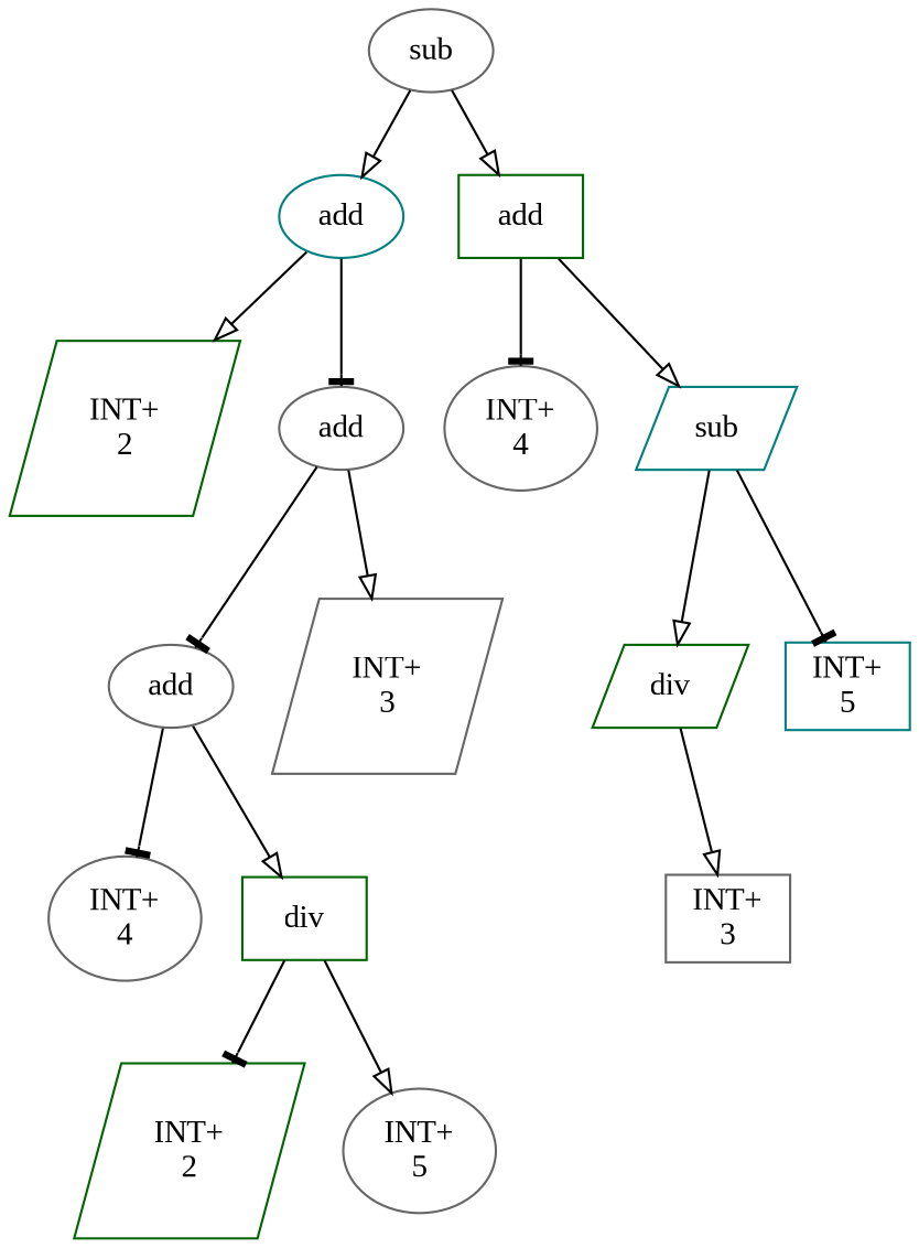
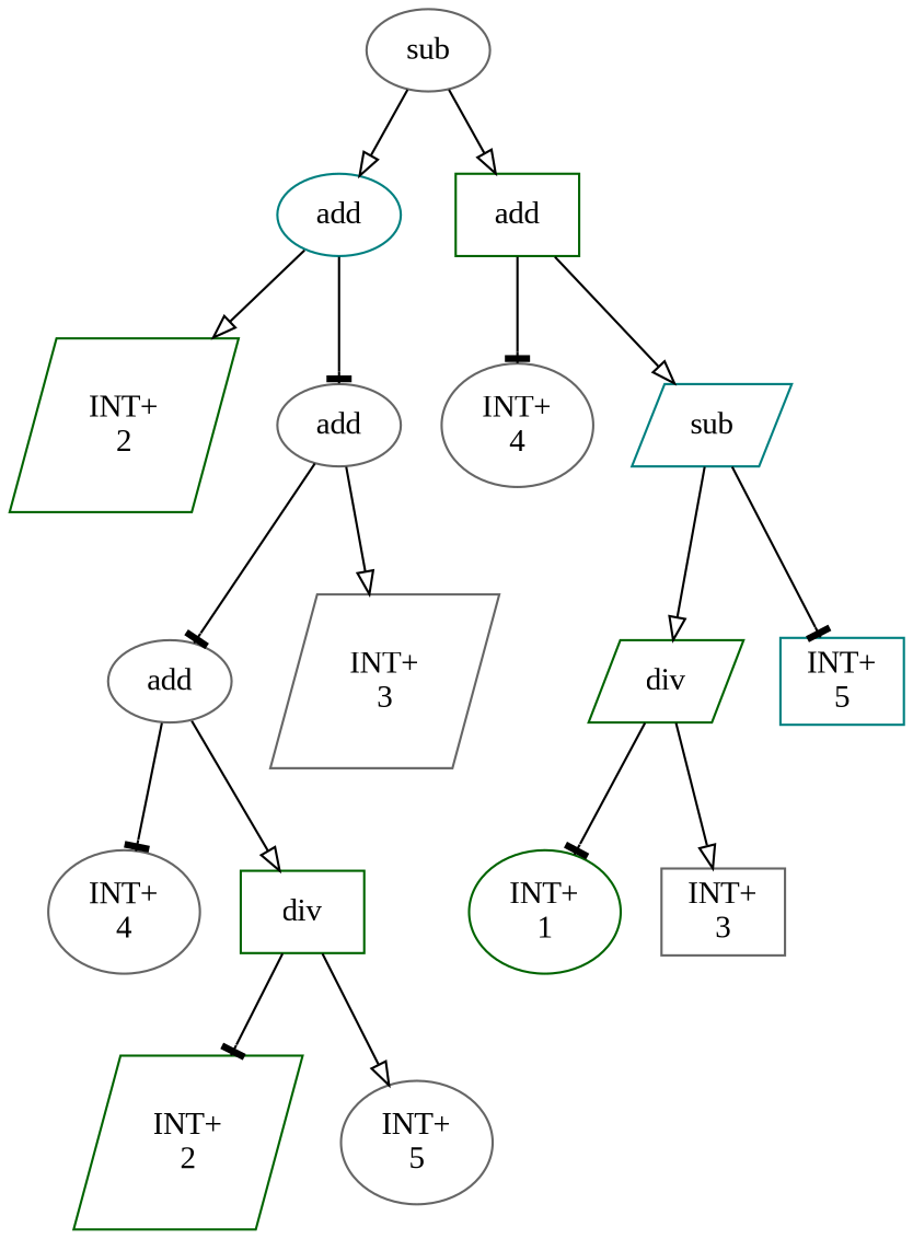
  digraph {
    fontname="Liberation Serif"
    node [shape=ellipse color=gray40 fontname="Liberation Serif"]
    edge [arrowhead=onormal fontname="Liberation Serif"]
    n1 [label=sub]
    n2 [label=add color=teal]
    n3 [label=add shape=box color=darkgreen]
    n4 [label="INT+\n2" shape=parallelogram color=darkgreen]
    n5 [label=add]
    n6 [label=add]
    n7 [label="INT+\n3" shape=parallelogram]
    n8 [label="INT+\n4"]
    n9 [label=div shape=box color=darkgreen]
    n10 [label="INT+\n2" shape=parallelogram color=darkgreen]
    n11 [label="INT+\n5"]
    n12 [label="INT+\n4"]
    n13 [label=sub shape=parallelogram color=teal]
    n14 [label=div shape=parallelogram color=darkgreen]
    n15 [label="INT+\n5" shape=box color=teal]
+   n16 [label="INT+\n1" color=darkgreen]
    n17 [label="INT+\n3" shape=box]
    n1 -> n2
    n1 -> n3
    n2 -> n4
    n2 -> n5 [arrowhead=tee]
    n3 -> n12 [arrowhead=tee]
    n3 -> n13
    n5 -> n6 [arrowhead=tee]
    n5 -> n7
    n6 -> n8 [arrowhead=tee]
    n6 -> n9
    n9 -> n10 [arrowhead=tee]
    n9 -> n11
    n13 -> n14
    n13 -> n15 [arrowhead=tee]
+   n14 -> n16 [arrowhead=tee]
    n14 -> n17
  }
